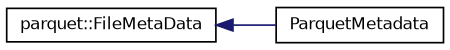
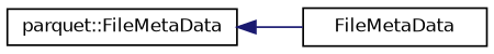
  digraph {
    rankdir=LR
    node [color=black fillcolor=white fontname=Helvetica fontsize=10 shape=record style=filled]
    n1 [height=0.2 label="parquet::FileMetaData" width=0.4]
-   n2 [height=0.2 label=ParquetMetadata width=0.4]
+   n2 [height=0.2 label=FileMetaData width=0.4]
    n1 -> n2 [color=midnightblue dir=back fontname=Helvetica fontsize=10 labelfontname=Helvetica labelfontsize=10 style=solid]
  }
